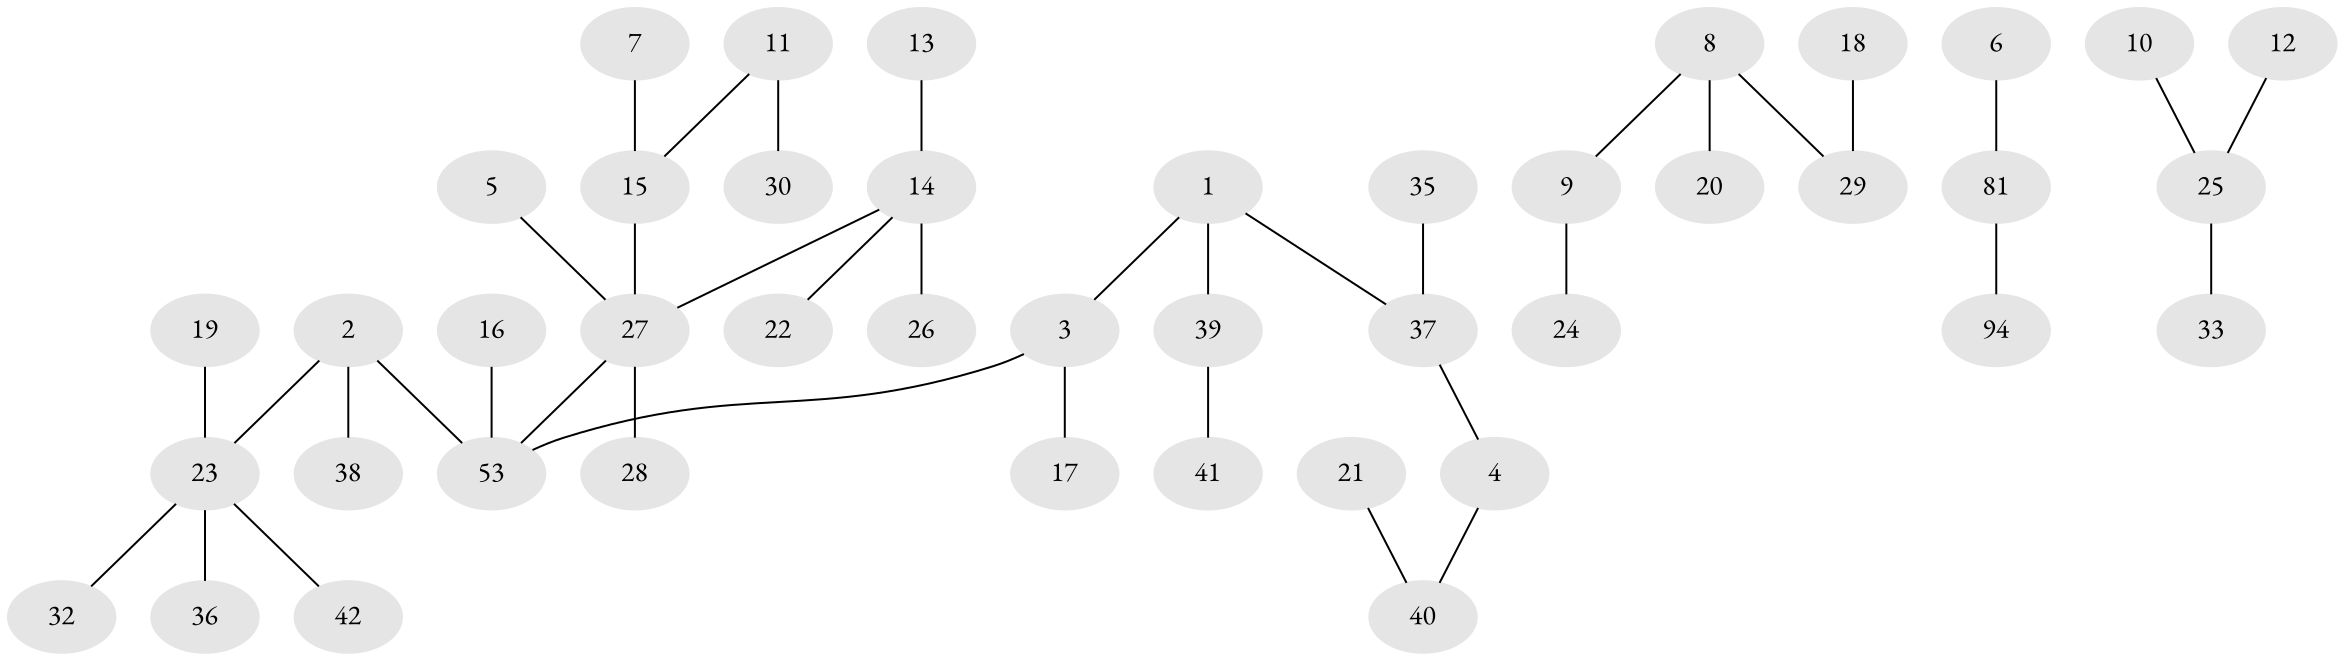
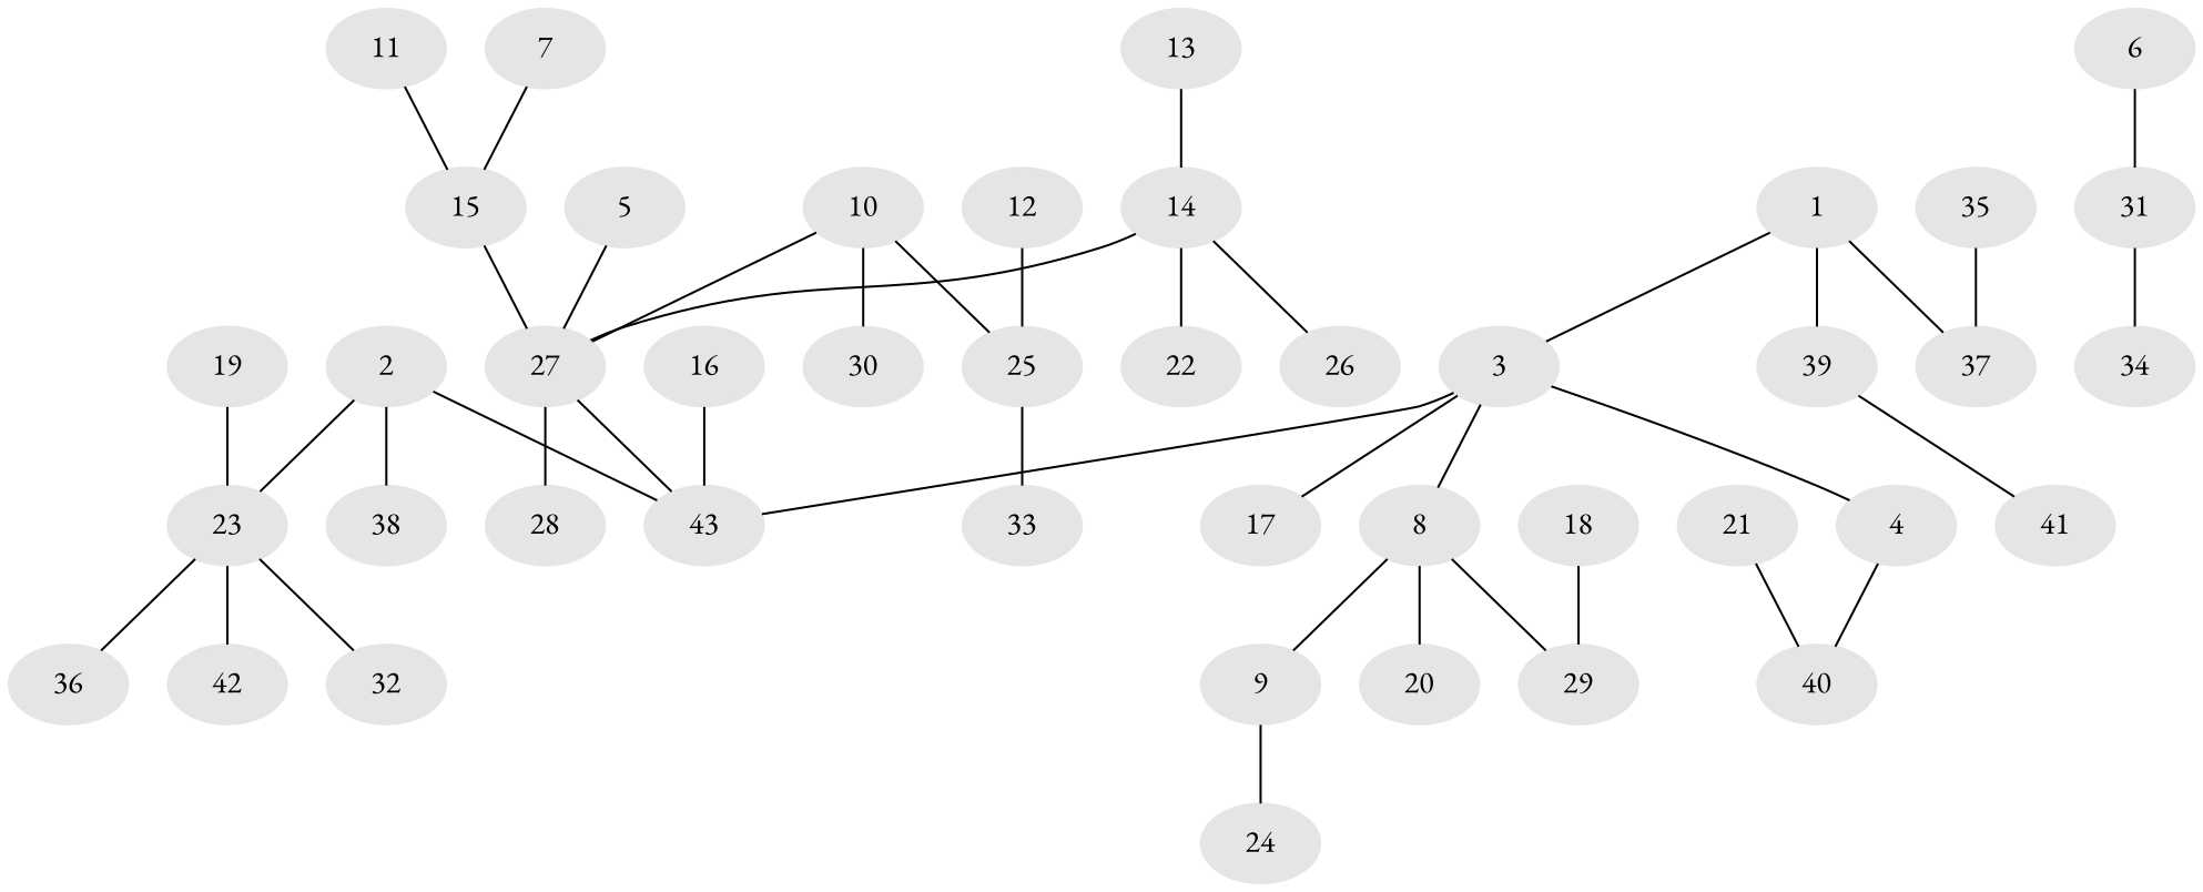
  graph {
    fontname="EB Garamond"
    node [color=gray90 fontname="EB Garamond" style=filled]
    edge [fontname="EB Garamond" weight=1.0]
    1
    3
    37
    39
-   43 [label=53]
+   43
    4
    8
    17
    41
    2
    23
    38
    32
    36
    42
    40
    9
    20
    29
    5
    27
    28
    6
-   31 [label=81]
-   34 [label=94]
+   31
+   34
    7
    15
    24
    10
    25
    33
    11
    30
    12
    13
    14
    22
    26
    16
    18
    19
    21
    35
    1 -- 3
    1 -- 37
    1 -- 39
    3 -- 43
-   37 -- 4
+   3 -- 4
+   3 -- 8
    3 -- 17
    39 -- 41
    4 -- 40
    8 -- 9
    8 -- 20
    8 -- 29
    2 -- 43
    2 -- 23
    2 -- 38
    23 -- 32
    23 -- 36
    23 -- 42
    9 -- 24
    5 -- 27
    27 -- 43
    27 -- 28
    6 -- 31
    31 -- 34
    7 -- 15
    15 -- 27
+   10 -- 27
    10 -- 25
    25 -- 33
    11 -- 15
-   11 -- 30
+   10 -- 30
    12 -- 25
    13 -- 14
    14 -- 27
    14 -- 22
    14 -- 26
    16 -- 43
    18 -- 29
    19 -- 23
    21 -- 40
    35 -- 37
  }
